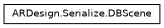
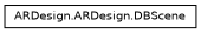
  digraph {
    rankdir=LR
-   n1 [color=black fillcolor=white fontname=Helvetica fontsize=10 height=0.2 label="ARDesign.Serialize.DBScene" shape=record style=filled width=0.4]
+   n1 [color=black fillcolor=white fontname=Helvetica fontsize=10 height=0.2 label="ARDesign.ARDesign.DBScene" shape=record style=filled width=0.4]
  }
